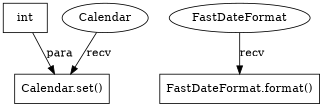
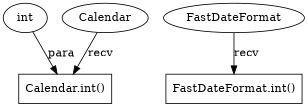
  digraph {
    node [shape=ellipse]
    edge [style=solid]
-   n1 [label="Calendar.set()" shape=box]
-   n2 [label="FastDateFormat.format()" shape=box]
-   n3 [label=int shape=box]
+   n1 [label="Calendar.int()" shape=box]
+   n2 [label="FastDateFormat.int()" shape=box]
+   n3 [label=int]
    n4 [label=Calendar]
    n5 [label=FastDateFormat]
    n3 -> n1 [label=para]
    n4 -> n1 [label=recv]
    n5 -> n2 [label=recv]
  }
